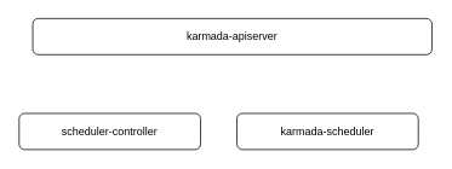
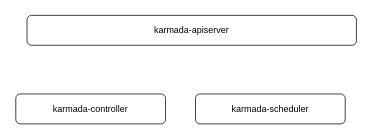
  <mxCell id="0" />
  <mxCell id="1" parent="0" />
  <mxCell id="2" value="karmada-apiserver" style="rounded=1;whiteSpace=wrap;html=1;" vertex="1" parent="1"><mxGeometry x="35" y="20" width="440" height="40" as="geometry" /></mxCell>
- <mxCell id="3" value="scheduler-controller" style="rounded=1;whiteSpace=wrap;html=1;" vertex="1" parent="1"><mxGeometry x="20" y="125" width="200" height="40" as="geometry" /></mxCell>
+ <mxCell id="3" value="karmada-controller" style="rounded=1;whiteSpace=wrap;html=1;" vertex="1" parent="1"><mxGeometry x="20" y="125" width="200" height="40" as="geometry" /></mxCell>
  <mxCell id="4" value="karmada-scheduler" style="rounded=1;whiteSpace=wrap;html=1;" vertex="1" parent="1"><mxGeometry x="260" y="125" width="200" height="40" as="geometry" /></mxCell>
